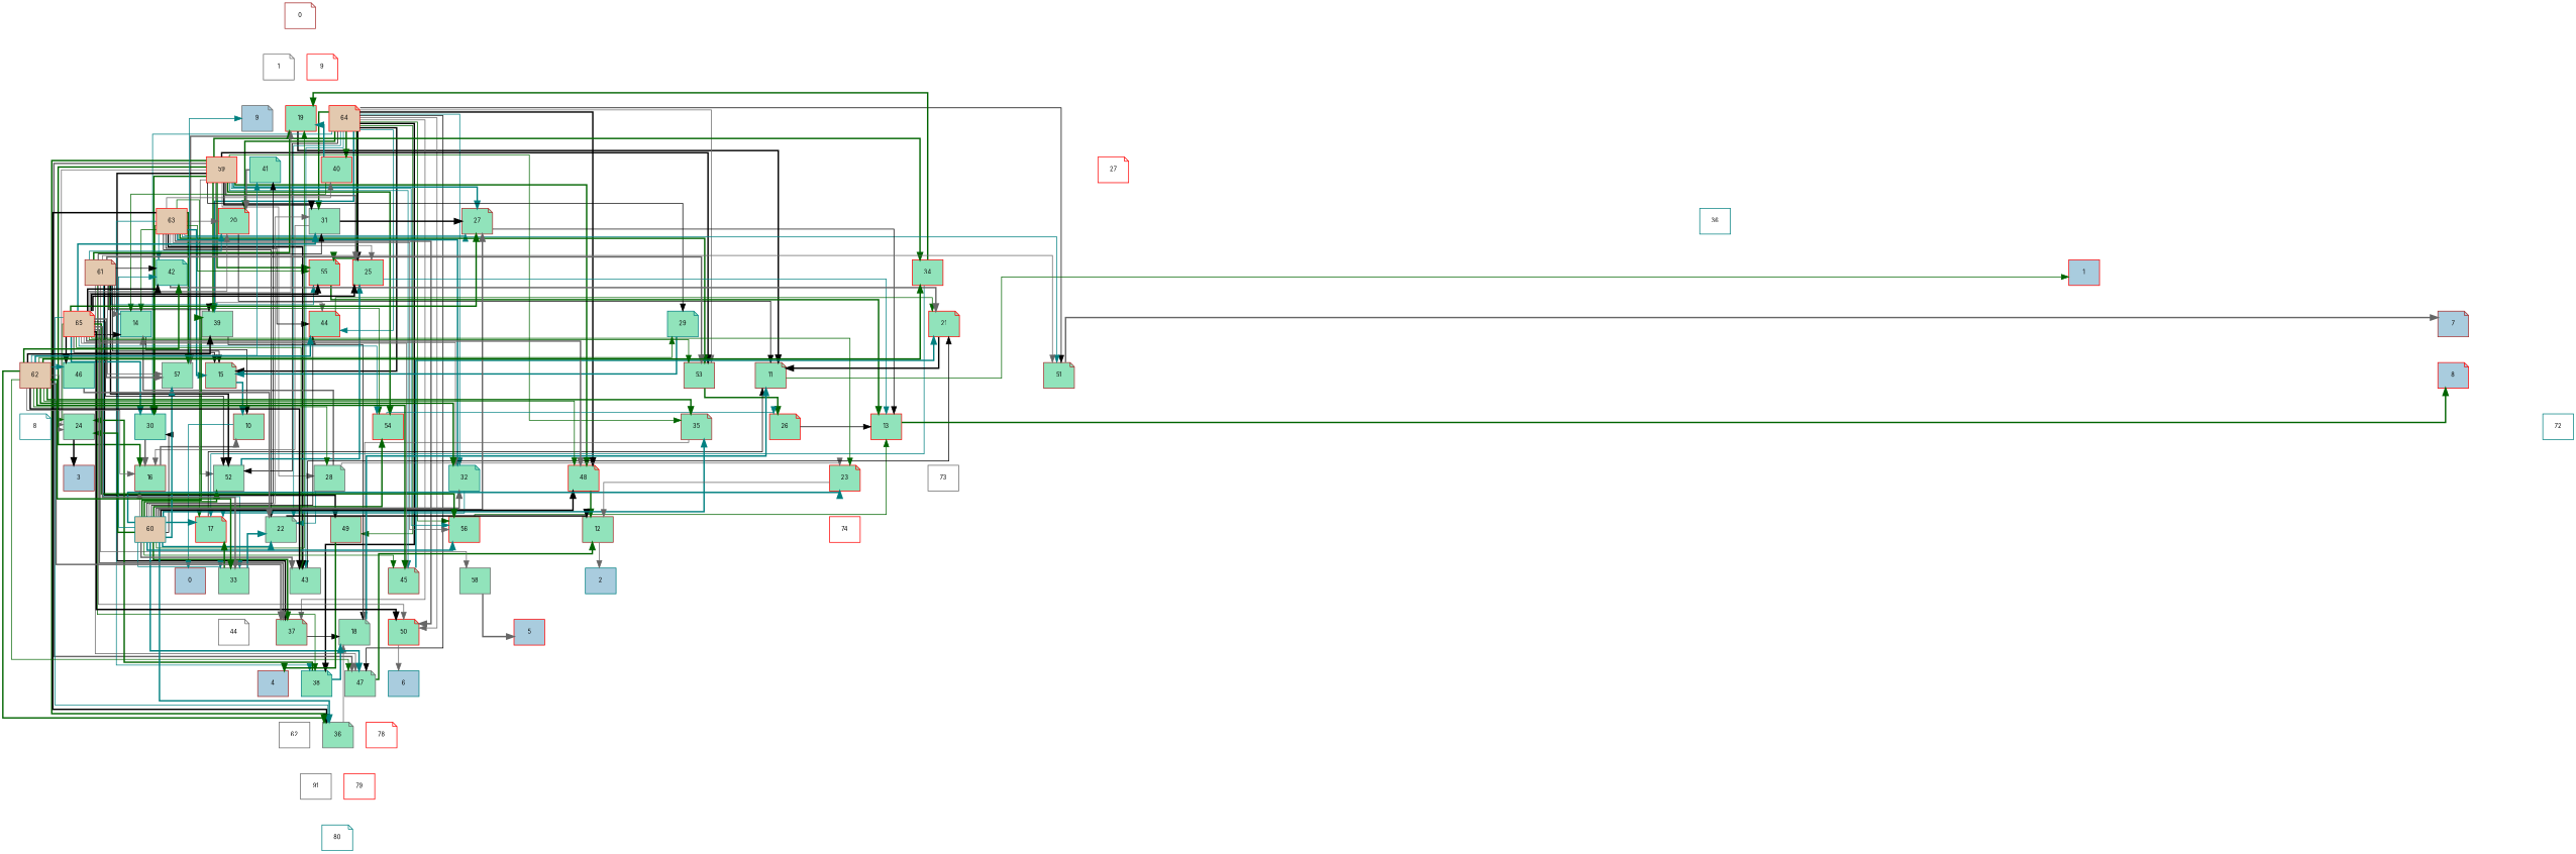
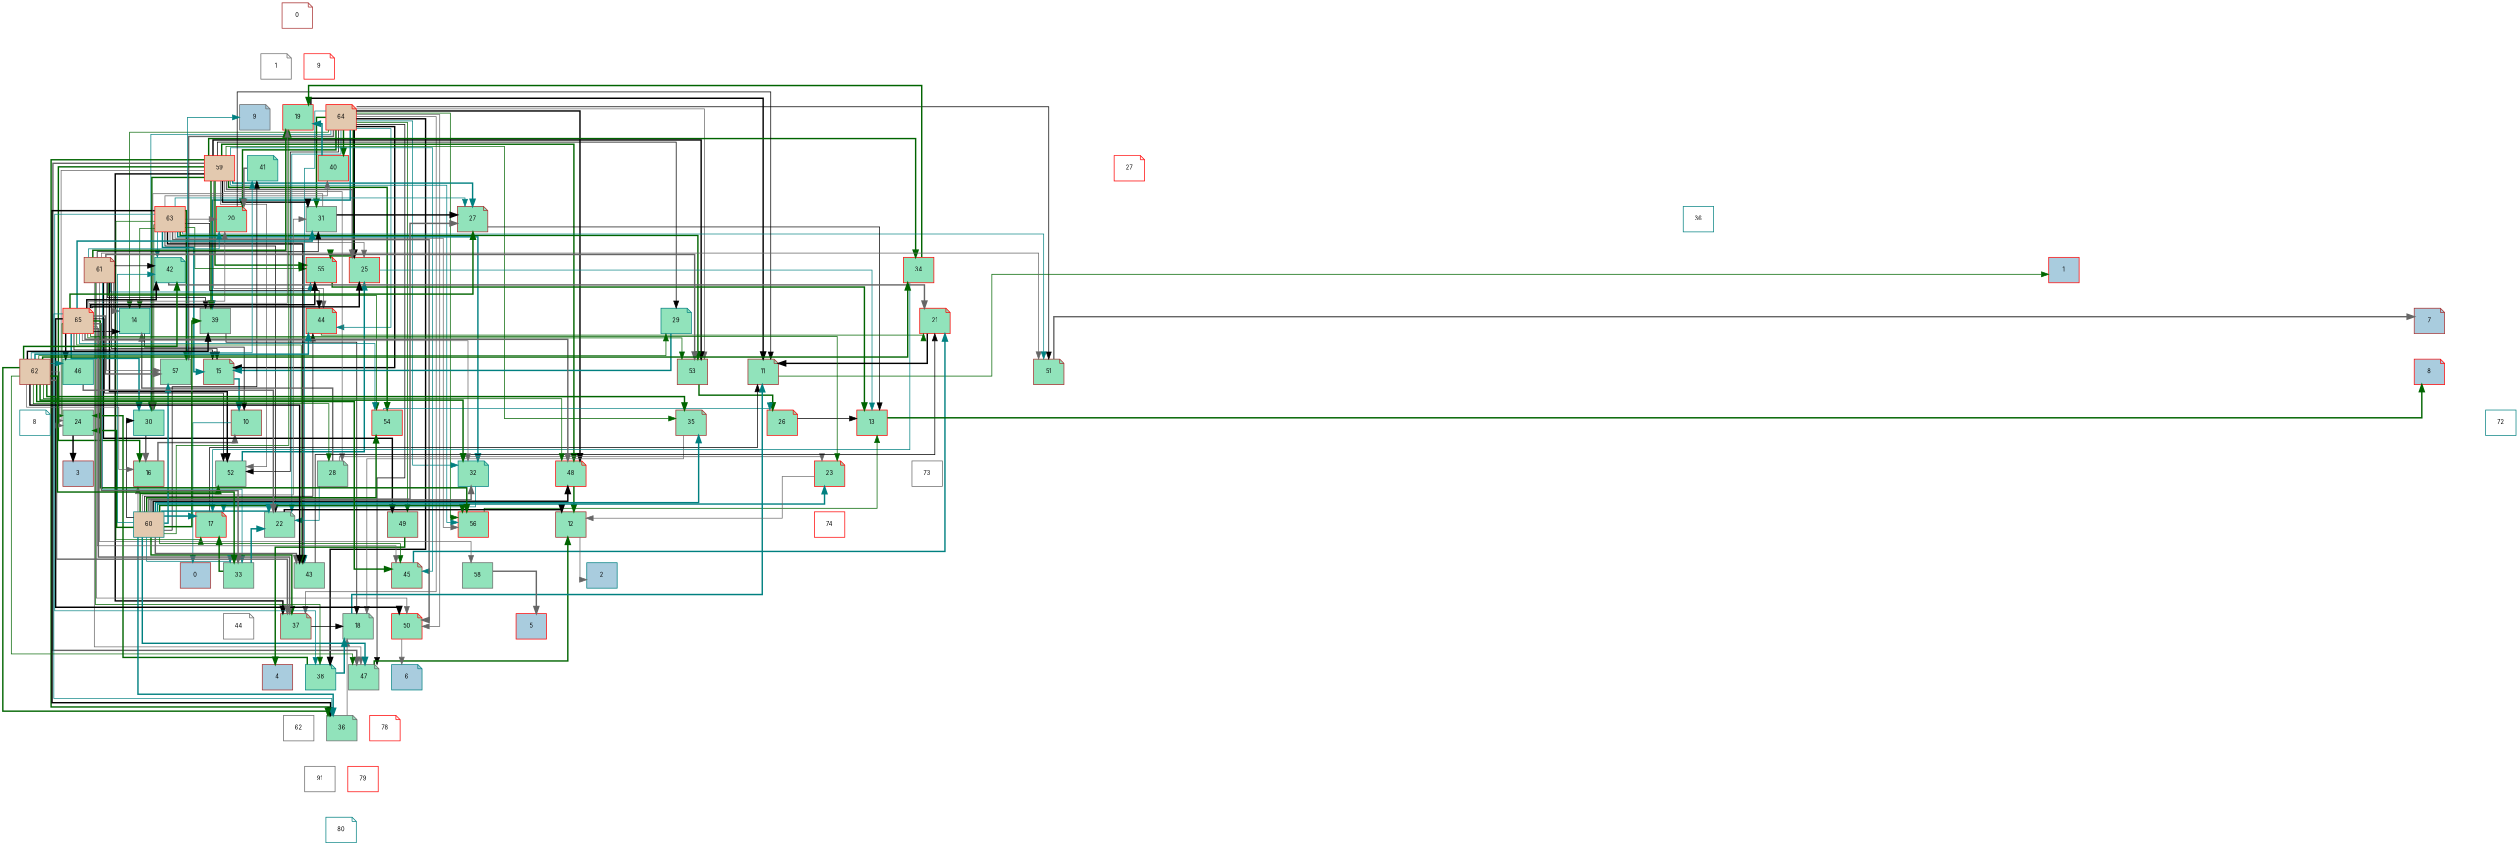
  digraph {
    fontname=Inter
    rank=same
    rankdir=TB
    splines=ortho
    node [color=red fillcolor="#91e3bb" fixedsize=true fontname=Inter fontsize=8 shape=box style=filled]
    edge [constraint=false fontname=Inter style=invis]
    n1 [color=brown fillcolor="#ffffff" label=0 shape=note width=0.6]
    n2 [color=gray40 fillcolor="#ffffff" label=1 shape=note width=0.6]
    n3 [fillcolor="#ffffff" label=9 shape=note width=0.6]
    n4 [color=gray40 fillcolor="#a9ccde" label=9 shape=note width=0.6]
    n5 [label=19 width=0.6]
    n6 [fillcolor="#e3c9af" label=64 shape=note width=0.6]
    n7 [fillcolor="#e3c9af" label=59 width=0.6]
    n8 [color=teal label=41 shape=note width=0.6]
    n9 [label=40 width=0.6]
    n10 [color=brown label=11 shape=note width=0.6]
    n11 [fillcolor="#e3c9af" label=63 width=0.6]
    n12 [label=20 shape=note width=0.6]
    n13 [color=gray40 label=24 width=0.6]
    n14 [color=gray40 label=31 width=0.6]
    n15 [label=55 shape=note width=0.6]
    n16 [color=gray40 label=39 width=0.6]
    n17 [color=teal label=30 width=0.6]
    n18 [color=brown label=16 width=0.6]
    n19 [color=brown label=27 shape=note width=0.6]
    n20 [label=25 width=0.6]
    n21 [label=44 shape=note width=0.6]
    n22 [color=gray40 label=52 width=0.6]
    n23 [label=34 width=0.6]
    n24 [color=teal label=29 shape=note width=0.6]
    n25 [color=brown label=53 width=0.6]
    n26 [label=54 width=0.6]
    n27 [color=gray40 label=28 shape=note width=0.6]
    n28 [color=brown label=35 shape=note width=0.6]
    n29 [color=brown label=37 shape=note width=0.6]
    n30 [label=48 shape=note width=0.6]
    n31 [label=56 width=0.6]
    n32 [color=brown label=45 shape=note width=0.6]
    n33 [color=gray40 label=47 shape=note width=0.6]
    n34 [color=gray40 label=36 shape=note width=0.6]
    n35 [color=brown fillcolor="#e3c9af" label=61 shape=note width=0.6]
    n36 [color=teal label=42 shape=note width=0.6]
    n37 [color=teal label=14 width=0.6]
    n38 [color=gray40 label=57 width=0.6]
    n39 [color=brown label=15 shape=note width=0.6]
    n40 [label=17 shape=note width=0.6]
    n41 [color=gray40 label=22 shape=note width=0.6]
    n42 [color=teal label=32 shape=note width=0.6]
    n43 [color=gray40 label=43 width=0.6]
    n44 [color=brown label=51 shape=note width=0.6]
    n45 [color=teal label=38 shape=note width=0.6]
    n46 [label=50 shape=note width=0.6]
    n47 [color=brown fillcolor="#a9ccde" label=3 width=0.6]
    n48 [label=13 width=0.6]
    n49 [color=gray40 label=18 shape=note width=0.6]
    n50 [color=brown label=10 width=0.6]
    n51 [color=teal fillcolor="#e3c9af" label=60 width=0.6]
    n52 [label=21 shape=note width=0.6]
    n53 [label=26 shape=note width=0.6]
    n54 [color=brown label=49 width=0.6]
    n55 [label=23 shape=note width=0.6]
    n56 [color=brown fillcolor="#a9ccde" label=4 width=0.6]
    n57 [color=brown label=12 width=0.6]
    n58 [color=gray40 label=58 width=0.6]
    n59 [fillcolor="#ffffff" label=78 shape=note width=0.6]
    n60 [color=gray40 fillcolor="#ffffff" label=91 width=0.6]
    n61 [fillcolor="#ffffff" label=79 width=0.6]
    n62 [fillcolor="#e3c9af" label=65 shape=note width=0.6]
    n63 [color=gray40 label=33 width=0.6]
    n64 [color=teal label=46 width=0.6]
    n65 [color=brown fillcolor="#a9ccde" label=0 width=0.6]
    n66 [color=brown fillcolor="#a9ccde" label=7 shape=note width=0.6]
    n67 [color=gray40 fillcolor="#ffffff" label=62 width=0.6]
-   n68 [color=teal fillcolor="#a9ccde" label=6 width=0.6]
+   n68 [color=teal fillcolor="#a9ccde" label=6 shape=note width=0.6]
    n69 [color=brown fillcolor="#e3c9af" label=62 width=0.6]
    n70 [color=gray40 fillcolor="#ffffff" label=44 shape=note width=0.6]
    n71 [fillcolor="#a9ccde" label=5 width=0.6]
    n72 [color=teal fillcolor="#ffffff" label=8 shape=note width=0.6]
    n73 [fillcolor="#ffffff" label=74 width=0.6]
    n74 [fillcolor="#ffffff" label=27 shape=note width=0.6]
    n75 [fillcolor="#a9ccde" label=1 width=0.6]
    n76 [color=teal fillcolor="#ffffff" label=36 width=0.6]
    n77 [fillcolor="#a9ccde" label=8 shape=note width=0.6]
    n78 [color=gray40 fillcolor="#ffffff" label=73 width=0.6]
    n79 [color=teal fillcolor="#a9ccde" label=2 width=0.6]
    n80 [color=teal fillcolor="#ffffff" label=72 width=0.6]
    n81 [color=teal fillcolor="#ffffff" label=80 shape=note width=0.6]
    n1 -> n2 [constraint=true]
    n1 -> n3 [constraint=true]
    n2 -> n4 [constraint=true]
    n2 -> n5 [constraint=true]
    n3 -> n5 [constraint=true]
    n3 -> n6 [constraint=true]
    n4 -> n7 [constraint=true]
    n4 -> n8 [constraint=true]
    n5 -> n8 [constraint=true]
    n5 -> n9 [constraint=true]
    n5 -> n10 [color=black style=bold]
    n6 -> n9 [color=darkgreen style=bold]
    n6 -> n9 [constraint=true]
    n6 -> n12 [color=darkgreen style=bold]
    n6 -> n14 [color=darkgreen style=bold]
    n6 -> n15 [color=darkgreen style=bold]
    n6 -> n16 [color=teal style=bold]
    n6 -> n17 [color=teal style=solid]
    n6 -> n20 [color=black style=bold]
    n6 -> n21 [color=teal style=solid]
    n6 -> n22 [color=black style=solid]
    n6 -> n25 [color=gray40 style=solid]
    n6 -> n29 [color=gray40 style=solid]
    n6 -> n30 [color=black style=bold]
    n6 -> n31 [color=darkgreen style=solid]
    n6 -> n33 [color=black style=solid]
-   n9 -> n37 [color=darkgreen style=solid]
-   n5 -> n38 [color=gray40 style=bold]
+   n6 -> n37 [color=darkgreen style=solid]
+   n6 -> n38 [color=gray40 style=bold]
    n6 -> n39 [color=black style=bold]
    n6 -> n41 [color=teal style=solid]
    n6 -> n42 [color=teal style=solid]
    n6 -> n43 [color=teal style=solid]
    n6 -> n44 [color=black style=solid]
    n6 -> n45 [color=black style=bold]
    n6 -> n46 [color=gray40 style=solid]
    n6 -> n54 [color=darkgreen style=solid]
    n6 -> n74 [constraint=true]
    n7 -> n11 [constraint=true]
    n7 -> n12 [constraint=true]
    n7 -> n13 [color=gray40 style=solid]
    n7 -> n14 [color=black style=bold]
    n7 -> n15 [color=darkgreen style=bold]
    n7 -> n16 [color=darkgreen style=bold]
    n7 -> n17 [color=darkgreen style=bold]
    n7 -> n18 [color=darkgreen style=bold]
    n7 -> n19 [color=teal style=bold]
    n7 -> n20 [color=gray40 style=bold]
    n7 -> n21 [color=gray40 style=solid]
    n7 -> n22 [color=gray40 style=solid]
    n7 -> n23 [color=darkgreen style=bold]
    n7 -> n24 [color=black style=solid]
    n7 -> n25 [color=black style=bold]
    n7 -> n26 [color=darkgreen style=bold]
    n7 -> n27 [color=gray40 style=solid]
    n7 -> n28 [color=darkgreen style=solid]
    n7 -> n29 [color=black style=bold]
    n7 -> n30 [color=darkgreen style=bold]
    n7 -> n31 [color=teal style=solid]
    n7 -> n32 [color=teal style=solid]
    n7 -> n33 [color=gray40 style=bold]
    n7 -> n34 [color=darkgreen style=bold]
    n8 -> n12 [color=gray40 style=bold]
    n8 -> n12 [constraint=true]
    n8 -> n14 [constraint=true]
    n9 -> n5 [color=teal style=bold]
    n9 -> n14 [constraint=true]
    n9 -> n19 [constraint=true]
    n10 -> n28 [constraint=true]
    n10 -> n53 [constraint=true]
    n10 -> n75 [color=darkgreen style=solid]
    n11 -> n9 [color=gray40 style=solid]
    n11 -> n12 [color=gray40 style=solid]
    n11 -> n15 [color=darkgreen style=solid]
    n11 -> n17 [color=darkgreen style=solid]
    n11 -> n19 [color=teal style=solid]
    n11 -> n20 [color=gray40 style=solid]
    n11 -> n21 [color=black style=solid]
    n11 -> n25 [color=darkgreen style=bold]
    n11 -> n31 [color=gray40 style=solid]
    n11 -> n34 [color=black style=bold]
    n11 -> n35 [constraint=true]
    n11 -> n36 [color=teal style=solid]
    n11 -> n36 [constraint=true]
    n11 -> n37 [color=darkgreen style=solid]
    n11 -> n38 [color=darkgreen style=bold]
    n11 -> n39 [color=teal style=bold]
    n11 -> n40 [color=darkgreen style=solid]
    n11 -> n41 [color=black style=solid]
    n11 -> n42 [color=teal style=bold]
    n11 -> n43 [color=black style=bold]
    n11 -> n44 [color=teal style=solid]
    n11 -> n45 [color=teal style=solid]
    n11 -> n46 [color=gray40 style=bold]
    n12 -> n10 [color=black style=solid]
    n12 -> n15 [constraint=true]
    n12 -> n36 [constraint=true]
    n13 -> n18 [constraint=true]
    n13 -> n47 [color=black style=bold]
    n13 -> n47 [constraint=true]
    n14 -> n15 [constraint=true]
-   n14 -> n18 [color=gray40 style=solid]
+   n14 -> n17 [color=gray40 style=solid]
    n14 -> n19 [color=black style=bold]
    n14 -> n20 [constraint=true]
    n15 -> n16 [constraint=true]
    n15 -> n21 [constraint=true]
    n15 -> n48 [color=darkgreen style=bold]
    n16 -> n38 [constraint=true]
    n16 -> n39 [constraint=true]
    n16 -> n49 [color=black style=solid]
    n17 -> n18 [color=gray40 style=bold]
    n17 -> n18 [constraint=true]
    n17 -> n22 [constraint=true]
    n18 -> n40 [constraint=true]
    n18 -> n50 [color=gray40 style=bold]
    n18 -> n51 [constraint=true]
    n19 -> n20 [constraint=true]
    n19 -> n23 [constraint=true]
    n19 -> n48 [color=black style=solid]
    n20 -> n21 [constraint=true]
    n20 -> n24 [constraint=true]
    n20 -> n48 [color=teal style=solid]
    n21 -> n25 [constraint=true]
    n21 -> n39 [constraint=true]
    n21 -> n52 [color=darkgreen style=solid]
    n22 -> n20 [color=teal style=bold]
    n22 -> n40 [constraint=true]
    n22 -> n41 [constraint=true]
    n23 -> n5 [color=darkgreen style=bold]
    n23 -> n24 [constraint=true]
    n23 -> n40 [color=teal style=solid]
    n23 -> n52 [constraint=true]
    n24 -> n10 [constraint=true]
    n24 -> n25 [constraint=true]
    n24 -> n39 [color=teal style=bold]
    n25 -> n26 [constraint=true]
    n25 -> n28 [constraint=true]
    n25 -> n53 [color=darkgreen style=bold]
    n26 -> n27 [constraint=true]
    n26 -> n42 [constraint=true]
    n26 -> n53 [color=teal style=solid]
    n27 -> n37 [color=gray40 style=bold]
    n27 -> n41 [color=teal style=solid]
    n27 -> n41 [constraint=true]
    n27 -> n54 [constraint=true]
    n27 -> n55 [color=gray40 style=solid]
    n28 -> n30 [constraint=true]
    n28 -> n42 [constraint=true]
    n28 -> n49 [color=gray40 style=solid]
    n29 -> n45 [constraint=true]
    n29 -> n49 [color=black style=solid]
    n29 -> n56 [constraint=true]
    n30 -> n31 [constraint=true]
    n30 -> n57 [color=darkgreen style=bold]
    n30 -> n57 [constraint=true]
    n31 -> n32 [constraint=true]
    n31 -> n48 [color=darkgreen style=solid]
    n31 -> n58 [constraint=true]
    n32 -> n46 [constraint=true]
    n32 -> n49 [constraint=true]
    n32 -> n52 [color=teal style=bold]
    n33 -> n34 [constraint=true]
    n33 -> n57 [color=darkgreen style=bold]
    n33 -> n59 [constraint=true]
    n34 -> n49 [color=gray40 style=solid]
    n34 -> n60 [constraint=true]
    n34 -> n61 [constraint=true]
    n35 -> n5 [color=darkgreen style=bold]
    n35 -> n12 [color=teal style=solid]
    n35 -> n14 [color=black style=solid]
    n35 -> n15 [color=teal style=solid]
    n35 -> n16 [color=black style=solid]
    n35 -> n22 [color=black style=bold]
    n35 -> n25 [color=gray40 style=bold]
    n35 -> n26 [color=darkgreen style=solid]
    n35 -> n33 [color=gray40 style=solid]
    n35 -> n36 [color=black style=solid]
    n35 -> n37 [color=gray40 style=solid]
    n35 -> n37 [constraint=true]
    n35 -> n38 [color=gray40 style=solid]
    n35 -> n39 [color=black style=solid]
    n35 -> n44 [color=gray40 style=solid]
    n35 -> n45 [color=darkgreen style=solid]
    n35 -> n46 [color=gray40 style=solid]
    n35 -> n54 [color=black style=bold]
    n35 -> n58 [color=gray40 style=solid]
    n35 -> n62 [constraint=true]
    n35 -> n63 [color=teal style=solid]
    n36 -> n16 [constraint=true]
    n36 -> n37 [constraint=true]
    n36 -> n52 [color=gray40 style=bold]
    n37 -> n38 [constraint=true]
    n37 -> n50 [color=black style=solid]
    n37 -> n64 [constraint=true]
    n38 -> n4 [color=teal style=solid]
    n38 -> n17 [constraint=true]
    n38 -> n50 [constraint=true]
    n39 -> n26 [constraint=true]
    n39 -> n50 [color=teal style=bold]
    n39 -> n50 [constraint=true]
    n40 -> n10 [color=black style=solid]
    n40 -> n63 [constraint=true]
    n40 -> n65 [constraint=true]
    n41 -> n43 [constraint=true]
    n41 -> n57 [color=black style=bold]
    n41 -> n63 [constraint=true]
    n42 -> n31 [constraint=true]
    n42 -> n40 [color=teal style=solid]
    n42 -> n54 [constraint=true]
    n43 -> n29 [constraint=true]
    n43 -> n49 [constraint=true]
    n43 -> n52 [color=black style=solid]
    n44 -> n48 [constraint=true]
    n44 -> n53 [constraint=true]
    n44 -> n66 [color=gray40 style=bold]
    n45 -> n13 [color=darkgreen style=bold]
    n45 -> n34 [constraint=true]
    n45 -> n49 [color=teal style=bold]
    n45 -> n67 [constraint=true]
    n46 -> n33 [constraint=true]
    n46 -> n68 [color=gray40 style=solid]
    n46 -> n68 [constraint=true]
    n47 -> n51 [constraint=true]
    n48 -> n55 [constraint=true]
    n48 -> n77 [color=darkgreen style=bold]
    n48 -> n78 [constraint=true]
    n49 -> n10 [color=teal style=bold]
    n49 -> n33 [constraint=true]
    n49 -> n45 [constraint=true]
    n50 -> n22 [constraint=true]
    n50 -> n27 [constraint=true]
    n50 -> n65 [color=teal style=solid]
    n51 -> n5 [color=darkgreen style=solid]
    n51 -> n8 [color=black style=solid]
    n51 -> n13 [color=darkgreen style=bold]
    n51 -> n14 [color=gray40 style=solid]
    n51 -> n16 [color=darkgreen style=bold]
    n51 -> n17 [color=black style=solid]
    n51 -> n18 [color=gray40 style=solid]
    n51 -> n19 [color=gray40 style=bold]
    n51 -> n21 [color=black style=solid]
    n51 -> n22 [color=darkgreen style=bold]
    n51 -> n26 [color=darkgreen style=bold]
    n51 -> n28 [color=teal style=bold]
    n51 -> n29 [color=darkgreen style=bold]
    n51 -> n30 [color=black style=bold]
-   n51 -> n31 [color=teal style=bold]
+   n51 -> n31 [color=darkgreen style=bold]
    n51 -> n32 [color=darkgreen style=solid]
    n51 -> n33 [color=teal style=bold]
    n51 -> n34 [color=teal style=bold]
    n51 -> n36 [color=teal style=solid]
    n51 -> n38 [color=teal style=bold]
    n51 -> n40 [color=teal style=bold]
    n51 -> n41 [color=teal style=bold]
    n51 -> n42 [color=gray40 style=bold]
    n51 -> n43 [color=gray40 style=bold]
    n51 -> n55 [color=teal style=bold]
    n51 -> n63 [color=teal style=solid]
    n51 -> n65 [constraint=true]
    n52 -> n10 [color=black style=bold]
    n52 -> n10 [constraint=true]
    n52 -> n44 [constraint=true]
    n53 -> n30 [constraint=true]
    n53 -> n48 [color=black style=solid]
    n53 -> n55 [constraint=true]
    n54 -> n32 [constraint=true]
    n54 -> n43 [constraint=true]
    n54 -> n56 [color=darkgreen style=bold]
    n55 -> n57 [color=gray40 style=solid]
    n55 -> n57 [constraint=true]
    n55 -> n73 [constraint=true]
    n56 -> n67 [constraint=true]
    n57 -> n58 [constraint=true]
    n57 -> n79 [color=gray40 style=solid]
    n57 -> n79 [constraint=true]
    n58 -> n46 [constraint=true]
    n58 -> n71 [color=gray40 style=bold]
    n58 -> n71 [constraint=true]
    n59 -> n61 [constraint=true]
    n60 -> n81 [constraint=true]
    n61 -> n81 [constraint=true]
    n62 -> n5 [color=gray40 style=solid]
    n62 -> n12 [color=gray40 style=solid]
    n62 -> n13 [color=darkgreen style=solid]
    n62 -> n14 [color=teal style=bold]
    n62 -> n15 [color=black style=bold]
    n62 -> n17 [color=teal style=bold]
    n62 -> n19 [color=darkgreen style=bold]
    n62 -> n20 [color=black style=bold]
    n62 -> n22 [color=black style=solid]
    n62 -> n25 [color=darkgreen style=solid]
    n62 -> n26 [color=teal style=solid]
    n62 -> n29 [color=gray40 style=bold]
    n62 -> n30 [color=gray40 style=bold]
    n62 -> n31 [color=darkgreen style=bold]
    n62 -> n32 [color=gray40 style=solid]
    n62 -> n34 [color=teal style=solid]
    n62 -> n36 [color=black style=bold]
    n62 -> n37 [color=black style=solid]
    n62 -> n38 [color=gray40 style=bold]
    n62 -> n39 [color=black style=solid]
    n62 -> n42 [color=gray40 style=solid]
    n62 -> n43 [color=darkgreen style=solid]
    n62 -> n46 [color=black style=bold]
    n62 -> n55 [color=darkgreen style=solid]
    n62 -> n63 [color=gray40 style=bold]
    n62 -> n64 [color=black style=bold]
    n62 -> n64 [constraint=true]
    n62 -> n69 [constraint=true]
    n63 -> n29 [constraint=true]
    n63 -> n40 [color=darkgreen style=bold]
    n63 -> n41 [color=teal style=bold]
    n63 -> n70 [constraint=true]
    n64 -> n13 [constraint=true]
    n64 -> n17 [constraint=true]
    n64 -> n41 [color=gray40 style=bold]
    n65 -> n70 [constraint=true]
    n66 -> n44 [constraint=true]
    n66 -> n77 [constraint=true]
    n67 -> n60 [constraint=true]
    n68 -> n59 [constraint=true]
    n69 -> n8 [color=teal style=solid]
    n69 -> n13 [color=gray40 style=solid]
    n69 -> n13 [constraint=true]
    n69 -> n16 [color=black style=bold]
    n69 -> n18 [color=gray40 style=solid]
    n69 -> n21 [color=teal style=bold]
    n69 -> n23 [color=darkgreen style=bold]
    n69 -> n24 [color=darkgreen style=solid]
    n69 -> n27 [color=darkgreen style=solid]
    n69 -> n28 [color=darkgreen style=bold]
    n69 -> n29 [color=gray40 style=bold]
    n69 -> n30 [color=darkgreen style=solid]
    n69 -> n32 [color=darkgreen style=bold]
    n69 -> n33 [color=darkgreen style=solid]
    n69 -> n34 [color=darkgreen style=bold]
    n69 -> n36 [color=darkgreen style=bold]
    n69 -> n42 [color=darkgreen style=bold]
    n69 -> n43 [color=black style=bold]
    n69 -> n63 [color=darkgreen style=bold]
    n69 -> n64 [color=teal style=solid]
    n69 -> n72 [constraint=true]
    n70 -> n56 [constraint=true]
    n71 -> n68 [constraint=true]
    n72 -> n47 [constraint=true]
    n73 -> n79 [constraint=true]
    n74 -> n19 [constraint=true]
    n74 -> n76 [constraint=true]
    n75 -> n52 [constraint=true]
    n75 -> n66 [constraint=true]
    n76 -> n23 [constraint=true]
    n76 -> n75 [constraint=true]
    n77 -> n48 [constraint=true]
    n77 -> n80 [constraint=true]
    n78 -> n73 [constraint=true]
    n79 -> n71 [constraint=true]
    n80 -> n78 [constraint=true]
  }
